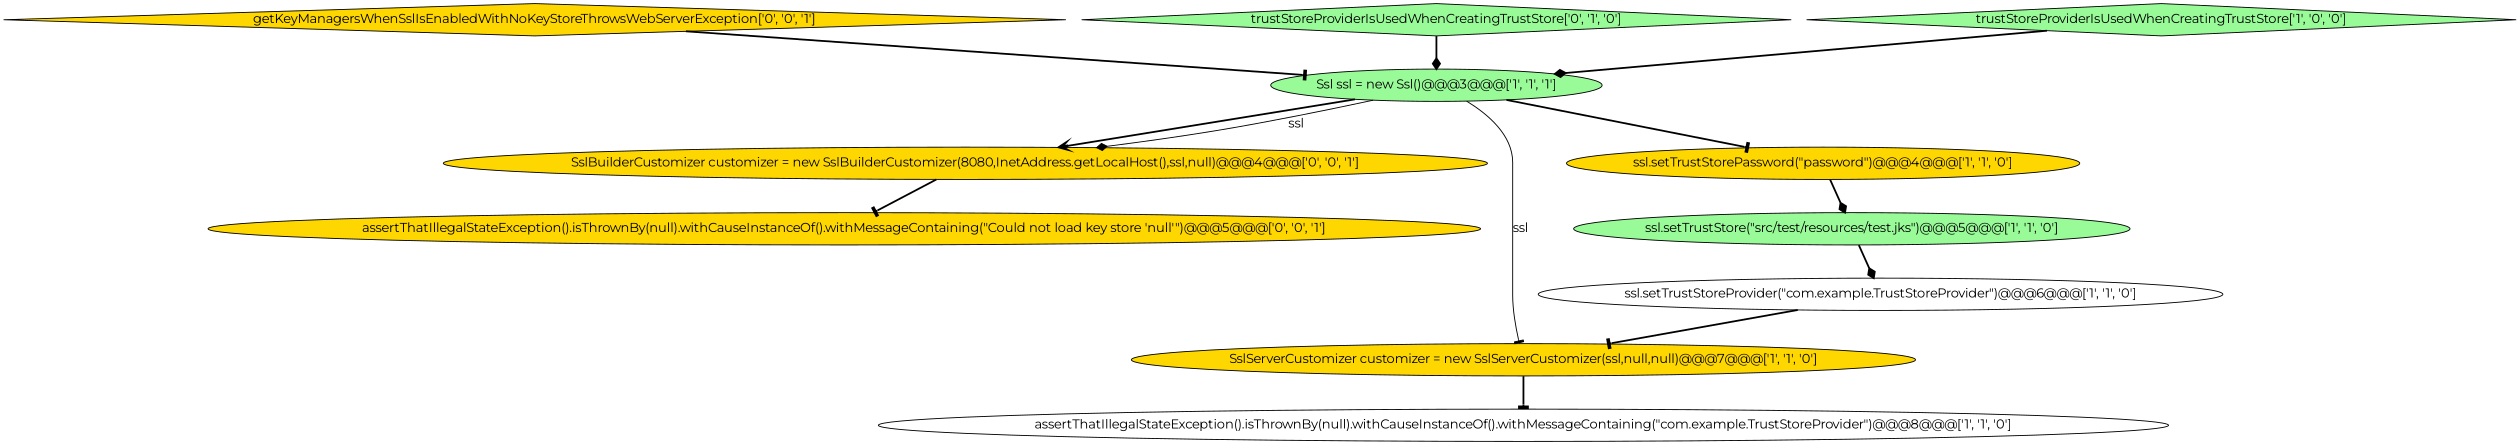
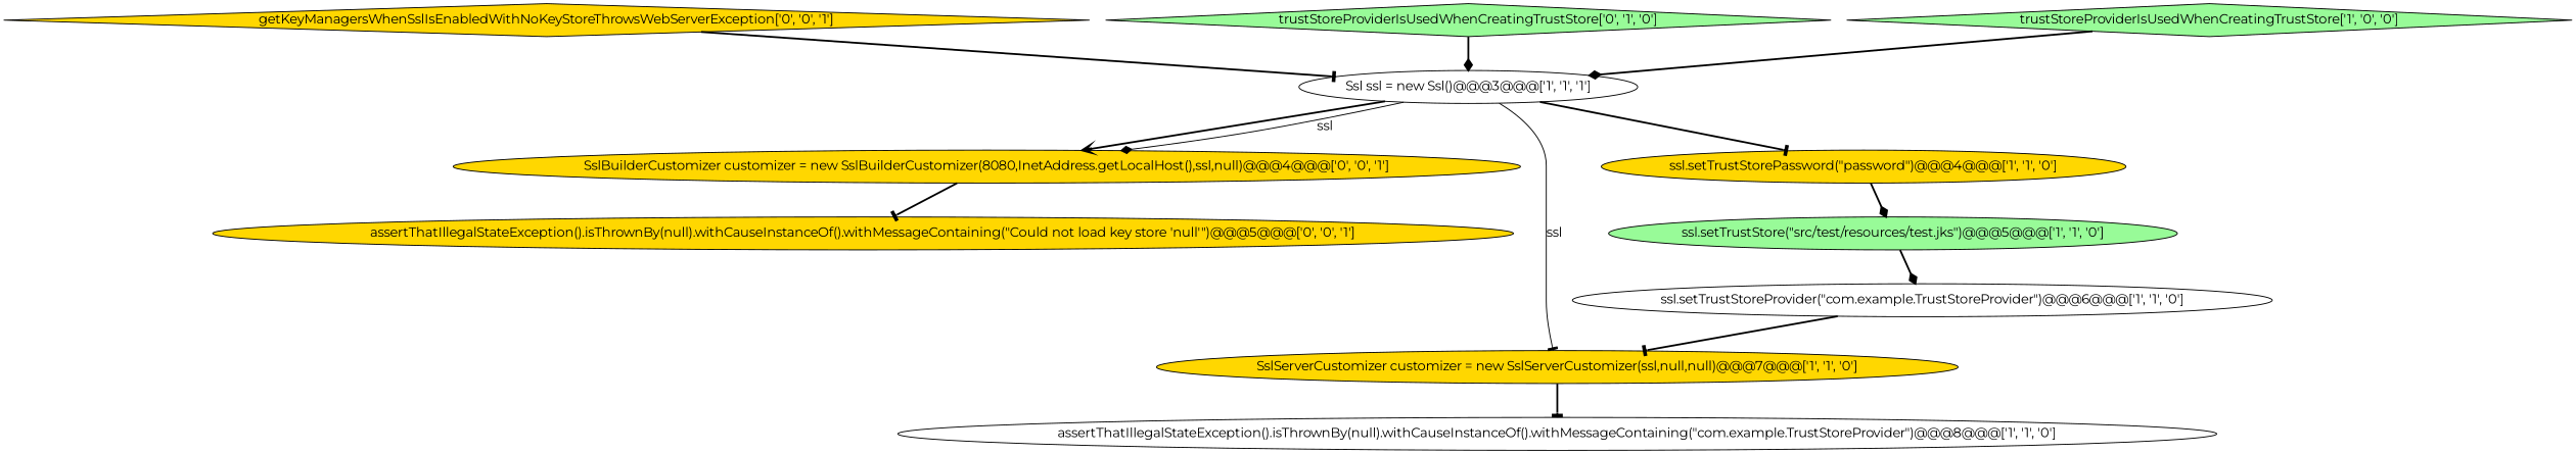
  digraph {
    fontname=Montserrat
    node [fillcolor=gold shape=ellipse style=filled fontname=Montserrat]
    edge [style=bold arrowhead=tee fontname=Montserrat]
    n1 [label="SslBuilderCustomizer customizer = new SslBuilderCustomizer(8080,InetAddress.getLocalHost(),ssl,null)@@@4@@@['0', '0', '1']"]
    n2 [label="assertThatIllegalStateException().isThrownBy(null).withCauseInstanceOf().withMessageContaining(\"Could not load key store 'null'\")@@@5@@@['0', '0', '1']"]
    n3 [label="getKeyManagersWhenSslIsEnabledWithNoKeyStoreThrowsWebServerException['0', '0', '1']" shape=diamond]
-   n4 [fillcolor=palegreen label="Ssl ssl = new Ssl()@@@3@@@['1', '1', '1']"]
+   n4 [fillcolor=white label="Ssl ssl = new Ssl()@@@3@@@['1', '1', '1']"]
    n5 [label="SslServerCustomizer customizer = new SslServerCustomizer(ssl,null,null)@@@7@@@['1', '1', '0']"]
    n6 [fillcolor=white label="assertThatIllegalStateException().isThrownBy(null).withCauseInstanceOf().withMessageContaining(\"com.example.TrustStoreProvider\")@@@8@@@['1', '1', '0']"]
    n7 [label="ssl.setTrustStorePassword(\"password\")@@@4@@@['1', '1', '0']"]
    n8 [fillcolor=palegreen label="ssl.setTrustStore(\"src/test/resources/test.jks\")@@@5@@@['1', '1', '0']"]
    n9 [fillcolor=white label="ssl.setTrustStoreProvider(\"com.example.TrustStoreProvider\")@@@6@@@['1', '1', '0']"]
    n10 [fillcolor=palegreen label="trustStoreProviderIsUsedWhenCreatingTrustStore['0', '1', '0']" shape=diamond]
    n11 [fillcolor=palegreen label="trustStoreProviderIsUsedWhenCreatingTrustStore['1', '0', '0']" shape=diamond]
    n1 -> n2
    n3 -> n4
    n4 -> n1 [arrowhead=vee]
    n4 -> n1 [label=ssl style=solid arrowhead=diamond]
    n4 -> n5 [label=ssl style=solid]
    n4 -> n7
    n5 -> n6
    n7 -> n8 [arrowhead=diamond]
    n8 -> n9 [arrowhead=diamond]
    n9 -> n5
    n10 -> n4 [arrowhead=diamond]
    n11 -> n4 [arrowhead=diamond]
  }
